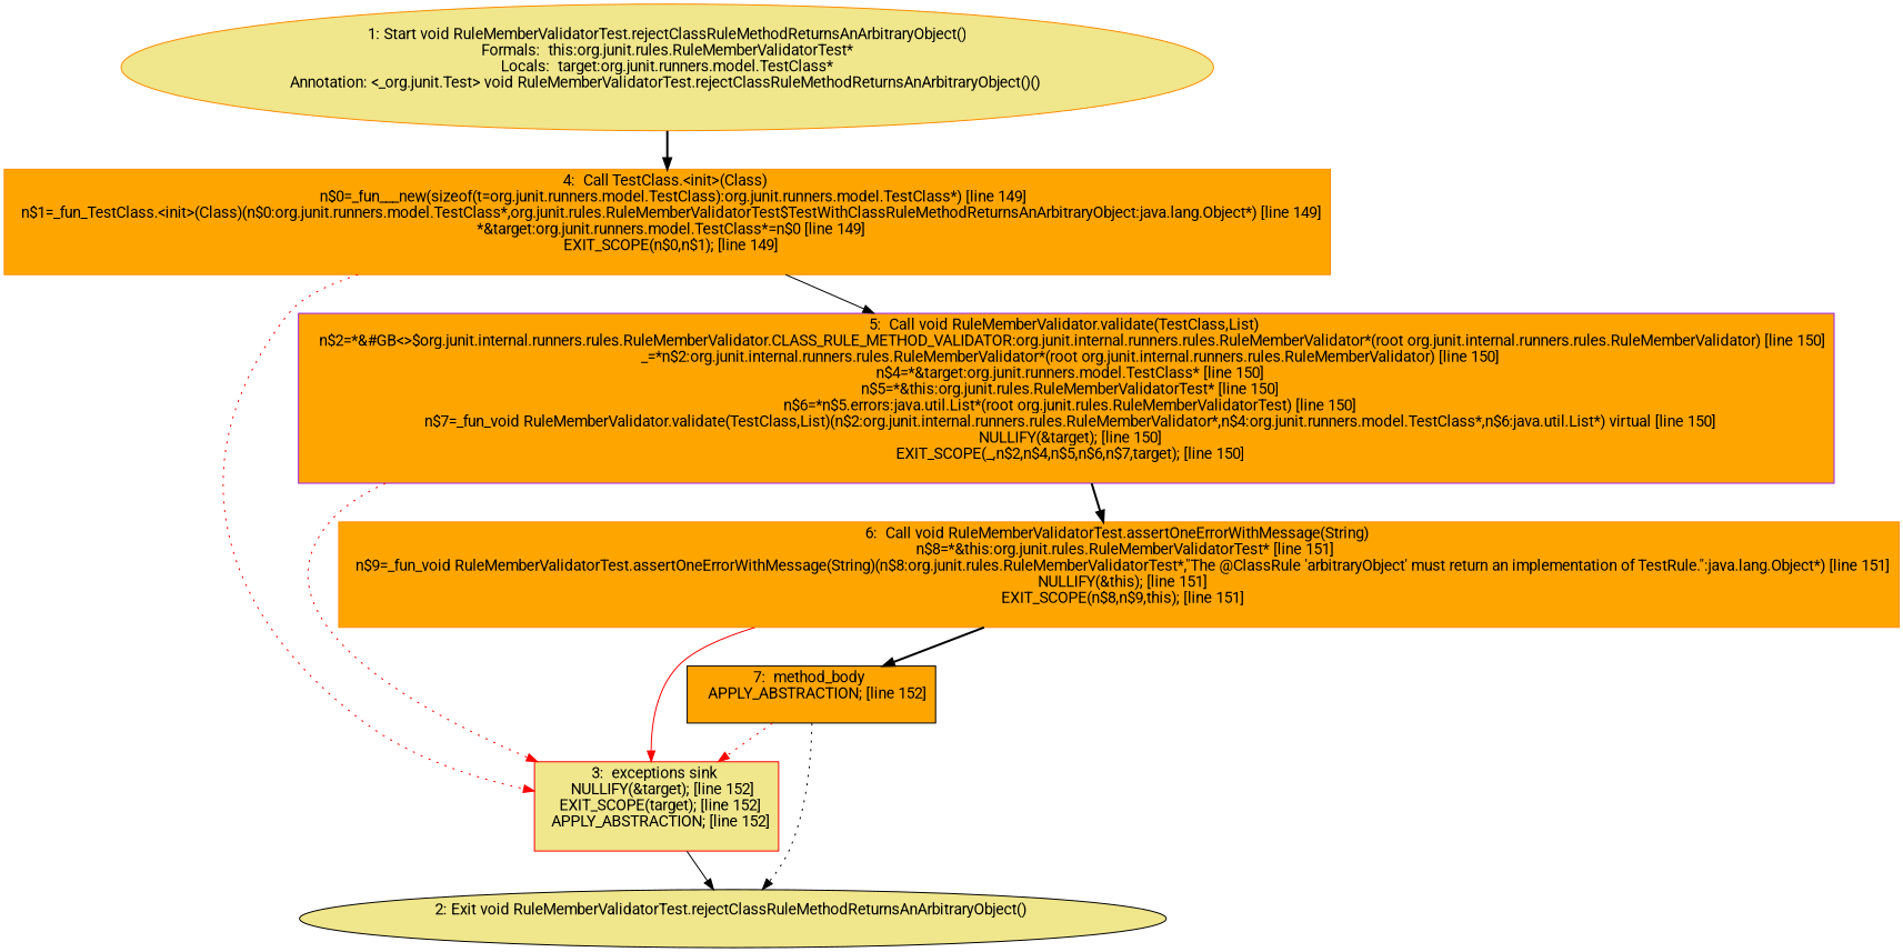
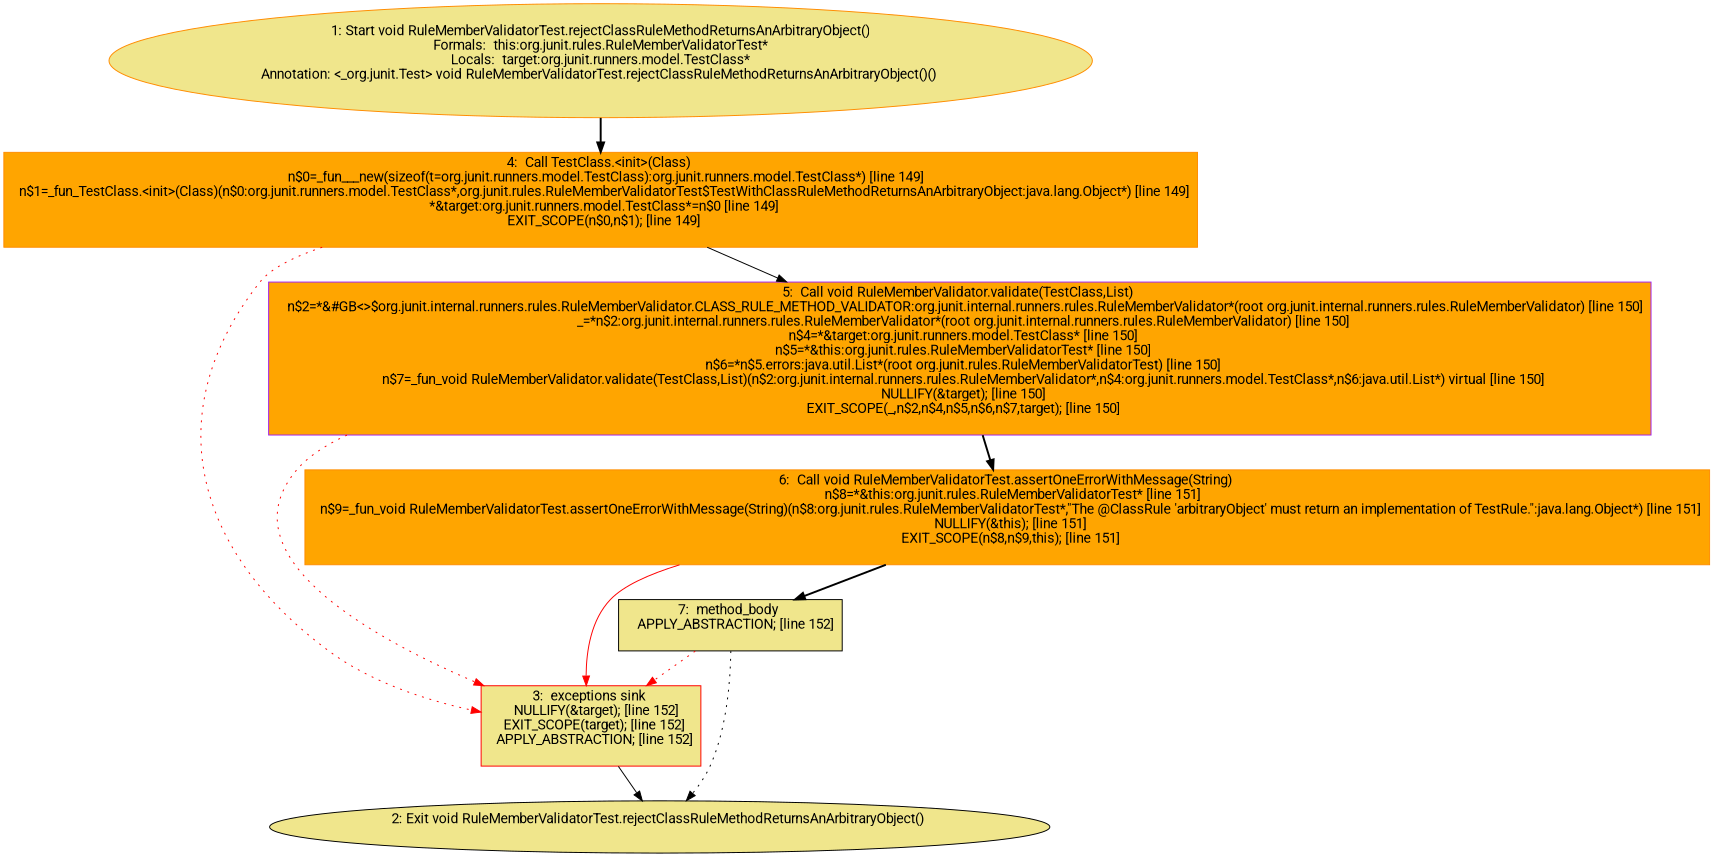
  digraph {
    fontname=Roboto
    node [color=darkorange style=filled fillcolor=orange fontname=Roboto shape=box]
    edge [style=dotted fontname=Roboto]
    n1 [label="1: Start void RuleMemberValidatorTest.rejectClassRuleMethodReturnsAnArbitraryObject()\nFormals:  this:org.junit.rules.RuleMemberValidatorTest*\nLocals:  target:org.junit.runners.model.TestClass*\nAnnotation: <_org.junit.Test> void RuleMemberValidatorTest.rejectClassRuleMethodReturnsAnArbitraryObject()() \n  " fillcolor=khaki shape=""]
    n2 [label="4:  Call TestClass.<init>(Class) \n   n$0=_fun___new(sizeof(t=org.junit.runners.model.TestClass):org.junit.runners.model.TestClass*) [line 149]\n  n$1=_fun_TestClass.<init>(Class)(n$0:org.junit.runners.model.TestClass*,org.junit.rules.RuleMemberValidatorTest$TestWithClassRuleMethodReturnsAnArbitraryObject:java.lang.Object*) [line 149]\n  *&target:org.junit.runners.model.TestClass*=n$0 [line 149]\n  EXIT_SCOPE(n$0,n$1); [line 149]\n "]
    n3 [label="3:  exceptions sink \n   NULLIFY(&target); [line 152]\n  EXIT_SCOPE(target); [line 152]\n  APPLY_ABSTRACTION; [line 152]\n " fillcolor=khaki color=red]
    n4 [label="5:  Call void RuleMemberValidator.validate(TestClass,List) \n   n$2=*&#GB<>$org.junit.internal.runners.rules.RuleMemberValidator.CLASS_RULE_METHOD_VALIDATOR:org.junit.internal.runners.rules.RuleMemberValidator*(root org.junit.internal.runners.rules.RuleMemberValidator) [line 150]\n  _=*n$2:org.junit.internal.runners.rules.RuleMemberValidator*(root org.junit.internal.runners.rules.RuleMemberValidator) [line 150]\n  n$4=*&target:org.junit.runners.model.TestClass* [line 150]\n  n$5=*&this:org.junit.rules.RuleMemberValidatorTest* [line 150]\n  n$6=*n$5.errors:java.util.List*(root org.junit.rules.RuleMemberValidatorTest) [line 150]\n  n$7=_fun_void RuleMemberValidator.validate(TestClass,List)(n$2:org.junit.internal.runners.rules.RuleMemberValidator*,n$4:org.junit.runners.model.TestClass*,n$6:java.util.List*) virtual [line 150]\n  NULLIFY(&target); [line 150]\n  EXIT_SCOPE(_,n$2,n$4,n$5,n$6,n$7,target); [line 150]\n " color=purple]
    n5 [color=black label="2: Exit void RuleMemberValidatorTest.rejectClassRuleMethodReturnsAnArbitraryObject() \n  " fillcolor=khaki shape=""]
    n6 [label="6:  Call void RuleMemberValidatorTest.assertOneErrorWithMessage(String) \n   n$8=*&this:org.junit.rules.RuleMemberValidatorTest* [line 151]\n  n$9=_fun_void RuleMemberValidatorTest.assertOneErrorWithMessage(String)(n$8:org.junit.rules.RuleMemberValidatorTest*,\"The @ClassRule 'arbitraryObject' must return an implementation of TestRule.\":java.lang.Object*) [line 151]\n  NULLIFY(&this); [line 151]\n  EXIT_SCOPE(n$8,n$9,this); [line 151]\n "]
-   n7 [label="7:  method_body \n   APPLY_ABSTRACTION; [line 152]\n " color=black]
+   n7 [label="7:  method_body \n   APPLY_ABSTRACTION; [line 152]\n " fillcolor=khaki color=black]
    n1 -> n2 [style=bold]
    n2 -> n3 [color=red]
    n2 -> n4 [style=solid]
    n3 -> n5 [style=solid]
    n4 -> n3 [color=red]
    n4 -> n6 [style=bold]
    n6 -> n3 [color=red style=solid]
    n6 -> n7 [style=bold]
    n7 -> n3 [color=red]
    n7 -> n5
  }
